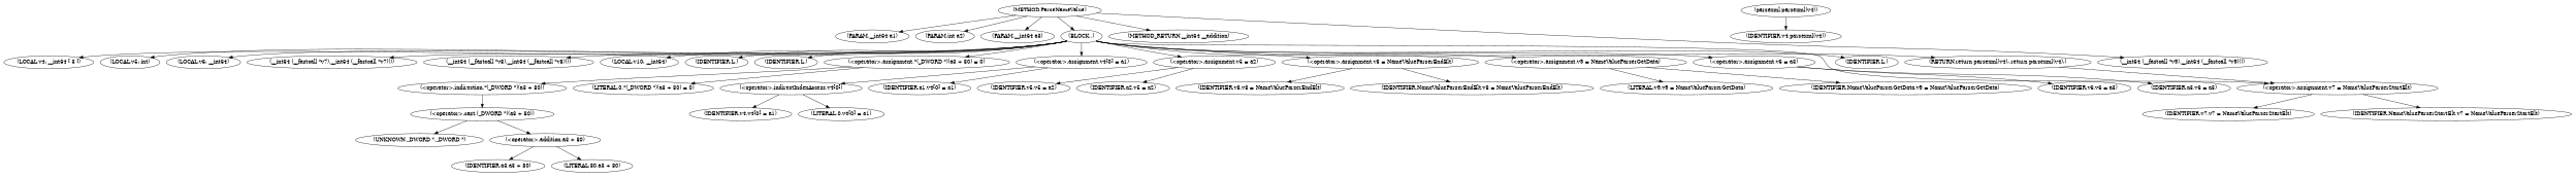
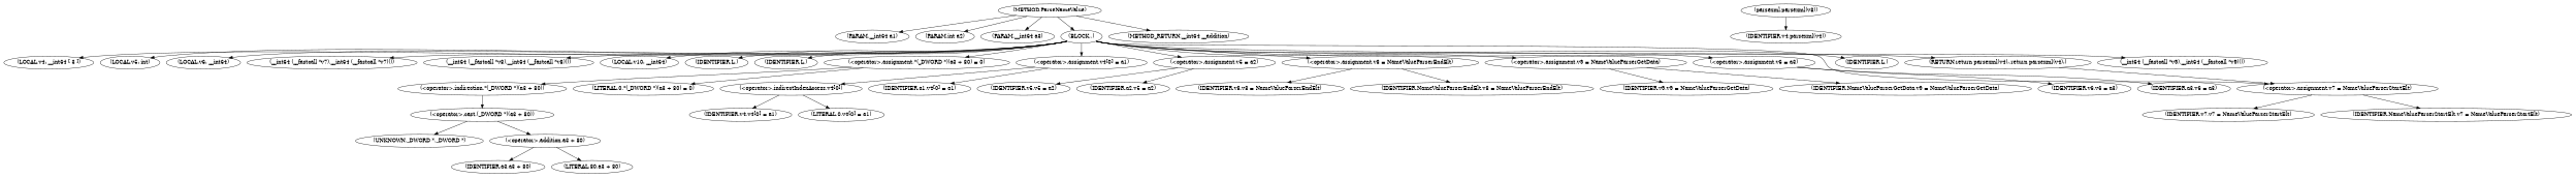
  digraph {
    n1 [label="(METHOD,ParseNameValue)"]
    n2 [label="(PARAM,__int64 a1)"]
    n3 [label="(PARAM,int a2)"]
    n4 [label="(PARAM,__int64 a3)"]
    n5 [label="(BLOCK,,)"]
    n6 [label="(METHOD_RETURN,__int64 __addition)"]
    n7 [label="(LOCAL,v4: __int64 [ 3 ])"]
    n8 [label="(LOCAL,v5: int)"]
    n9 [label="(LOCAL,v6: __int64)"]
    n10 [label="(__int64 (__fastcall *v7),__int64 (__fastcall *v7)())"]
    n11 [label="(__int64 (__fastcall *v8),__int64 (__fastcall *v8)())"]
    n12 [label="(__int64 (__fastcall *v9),__int64 (__fastcall *v9)())"]
    n13 [label="(LOCAL,v10: __int64)"]
    n14 [label="(IDENTIFIER,L,)"]
    n15 [label="(IDENTIFIER,L,)"]
    n16 [label="(<operator>.assignment,*(_DWORD *)(a3 + 80) = 0)"]
    n17 [label="(<operator>.assignment,v4[0] = a1)"]
    n18 [label="(<operator>.assignment,v5 = a2)"]
    n19 [label="(<operator>.assignment,v8 = NameValueParserEndElt)"]
    n20 [label="(<operator>.assignment,v9 = NameValueParserGetData)"]
    n21 [label="(<operator>.assignment,v6 = a3)"]
    n22 [label="(<operator>.assignment,v7 = NameValueParserStartElt)"]
    n23 [label="(IDENTIFIER,L,)"]
    n24 [label="(RETURN,return parsexml(v4);,return parsexml(v4);)"]
    n25 [label="(<operator>.indirection,*(_DWORD *)(a3 + 80))"]
    n26 [label="(LITERAL,0,*(_DWORD *)(a3 + 80) = 0)"]
    n27 [label="(<operator>.indirectIndexAccess,v4[0])"]
    n28 [label="(IDENTIFIER,a1,v4[0] = a1)"]
    n29 [label="(IDENTIFIER,v5,v5 = a2)"]
    n30 [label="(IDENTIFIER,a2,v5 = a2)"]
    n31 [label="(IDENTIFIER,v8,v8 = NameValueParserEndElt)"]
    n32 [label="(IDENTIFIER,NameValueParserEndElt,v8 = NameValueParserEndElt)"]
-   n33 [label="(LITERAL,v9,v9 = NameValueParserGetData)"]
+   n33 [label="(IDENTIFIER,v9,v9 = NameValueParserGetData)"]
    n34 [label="(IDENTIFIER,NameValueParserGetData,v9 = NameValueParserGetData)"]
    n35 [label="(IDENTIFIER,v6,v6 = a3)"]
    n36 [label="(IDENTIFIER,a3,v6 = a3)"]
    n37 [label="(IDENTIFIER,v7,v7 = NameValueParserStartElt)"]
    n38 [label="(IDENTIFIER,NameValueParserStartElt,v7 = NameValueParserStartElt)"]
    n39 [label="(<operator>.cast,(_DWORD *)(a3 + 80))"]
    n40 [label="(UNKNOWN,_DWORD *,_DWORD *)"]
    n41 [label="(<operator>.addition,a3 + 80)"]
    n42 [label="(IDENTIFIER,a3,a3 + 80)"]
    n43 [label="(LITERAL,80,a3 + 80)"]
    n44 [label="(IDENTIFIER,v4,v4[0] = a1)"]
    n45 [label="(LITERAL,0,v4[0] = a1)"]
-   n46 [label="(parsexml,parsexml(v4))"]
+   n46 [label="(parsexml,parsexml(v8))"]
    n47 [label="(IDENTIFIER,v4,parsexml(v4))"]
    n1 -> n2
    n1 -> n3
    n1 -> n4
    n1 -> n5
    n1 -> n6
    n5 -> n7
    n5 -> n8
    n5 -> n9
    n5 -> n10
    n5 -> n11
-   n1 -> n12
+   n5 -> n12
    n5 -> n13
    n5 -> n14
    n5 -> n15
    n5 -> n16
    n5 -> n17
    n5 -> n18
    n5 -> n19
    n5 -> n20
    n5 -> n21
    n5 -> n22
    n5 -> n23
    n5 -> n24
    n16 -> n25
    n16 -> n26
    n17 -> n27
    n17 -> n28
    n18 -> n29
    n18 -> n30
    n19 -> n31
    n19 -> n32
    n20 -> n33
    n20 -> n34
    n21 -> n35
    n21 -> n36
    n22 -> n37
    n22 -> n38
    n24 -> n22
    n25 -> n39
    n27 -> n44
    n27 -> n45
    n39 -> n40
    n39 -> n41
    n41 -> n42
    n41 -> n43
    n46 -> n47
  }
